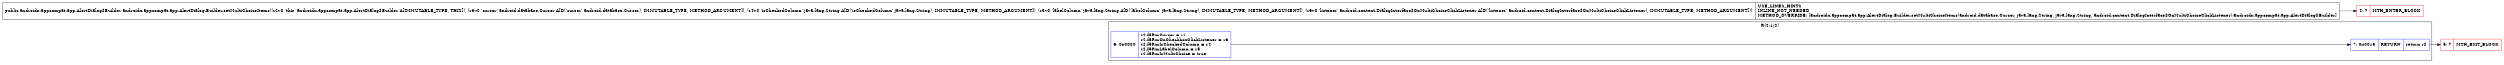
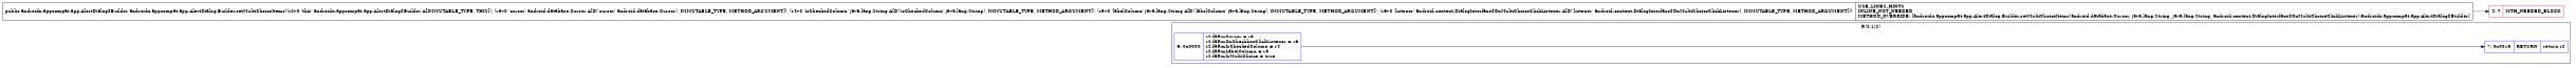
  digraph {
    rankdir=LR
    node [color=blue shape=record]
-   n1 [label="{6\:\ 0x0000|r2.f5P.mCursor = r1\lr2.f5P.mOnCheckboxClickListener = r6\lr2.f5P.mIsCheckedColumn = r4\lr2.f5P.mLabelColumn = r5\lr2.f5P.mIsMultiChoice = true\l}"]
+   n1 [label="{6\:\ 0x0000|r2.f5P.mCursor = r3\lr2.f5P.mOnCheckboxClickListener = r6\lr2.f5P.mIsCheckedColumn = r4\lr2.f5P.mLabelColumn = r5\lr2.f5P.mIsMultiChoice = true\l}"]
    n2 [label="{7\:\ 0x0015|RETURN\l|return r2\l}"]
-   n3 [color=red label="{5\:\ ?|MTH_EXIT_BLOCK\l}"]
-   n4 [color=red label="{4\:\ ?|MTH_ENTER_BLOCK\l}"]
+   n4 [color=red label="{4\:\ ?|MTH_NEEDED_BLOCK\l}"]
    n5 [label="{public androidx.appcompat.app.AlertDialog$Builder androidx.appcompat.app.AlertDialog.Builder.setMultiChoiceItems((r2v0 'this' androidx.appcompat.app.AlertDialog$Builder A[IMMUTABLE_TYPE, THIS]), (r3v0 'cursor' android.database.Cursor A[D('cursor' android.database.Cursor), IMMUTABLE_TYPE, METHOD_ARGUMENT]), (r4v0 'isCheckedColumn' java.lang.String A[D('isCheckedColumn' java.lang.String), IMMUTABLE_TYPE, METHOD_ARGUMENT]), (r5v0 'labelColumn' java.lang.String A[D('labelColumn' java.lang.String), IMMUTABLE_TYPE, METHOD_ARGUMENT]), (r6v0 'listener' android.content.DialogInterface$OnMultiChoiceClickListener A[D('listener' android.content.DialogInterface$OnMultiChoiceClickListener), IMMUTABLE_TYPE, METHOD_ARGUMENT]))  | USE_LINES_HINTS\lINLINE_NOT_NEEDED\lMETHOD_OVERRIDE: [androidx.appcompat.app.AlertDialog.Builder.setMultiChoiceItems(android.database.Cursor, java.lang.String, java.lang.String, android.content.DialogInterface$OnMultiChoiceClickListener):androidx.appcompat.app.AlertDialog$Builder]\l}" color=""]
    subgraph cluster_1 {
      label="R(2:1|2)"
      n1
      n2
    }
    n1 -> n2
-   n2 -> n3
    n5 -> n4
  }
